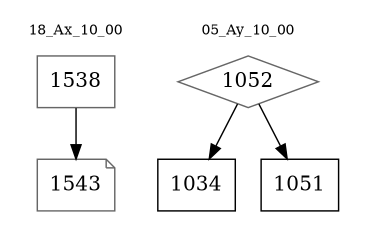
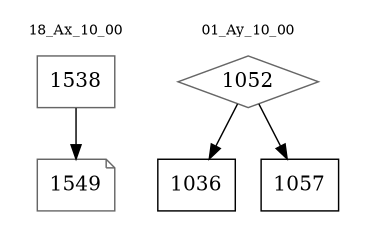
  digraph {
    node [color=gray40 shape=box]
    edge [color=black]
    n1 [label=1538]
-   n2 [label=1543 shape=note]
+   n2 [label=1549 shape=note]
    n3 [label=1052 shape=diamond]
-   n4 [color=black label=1034]
-   n5 [color=black label=1051]
+   n4 [color=black label=1036]
+   n5 [color=black label=1057]
    subgraph cluster_1 {
      color=white
      fontsize=10
      label="18_Ax_10_00"
      n1
      n2
    }
    subgraph cluster_2 {
      color=white
      fontsize=10
-     label="05_Ay_10_00"
+     label="01_Ay_10_00"
      n3
      n4
      n5
    }
    n1 -> n2
    n3 -> n4
    n3 -> n5
  }
